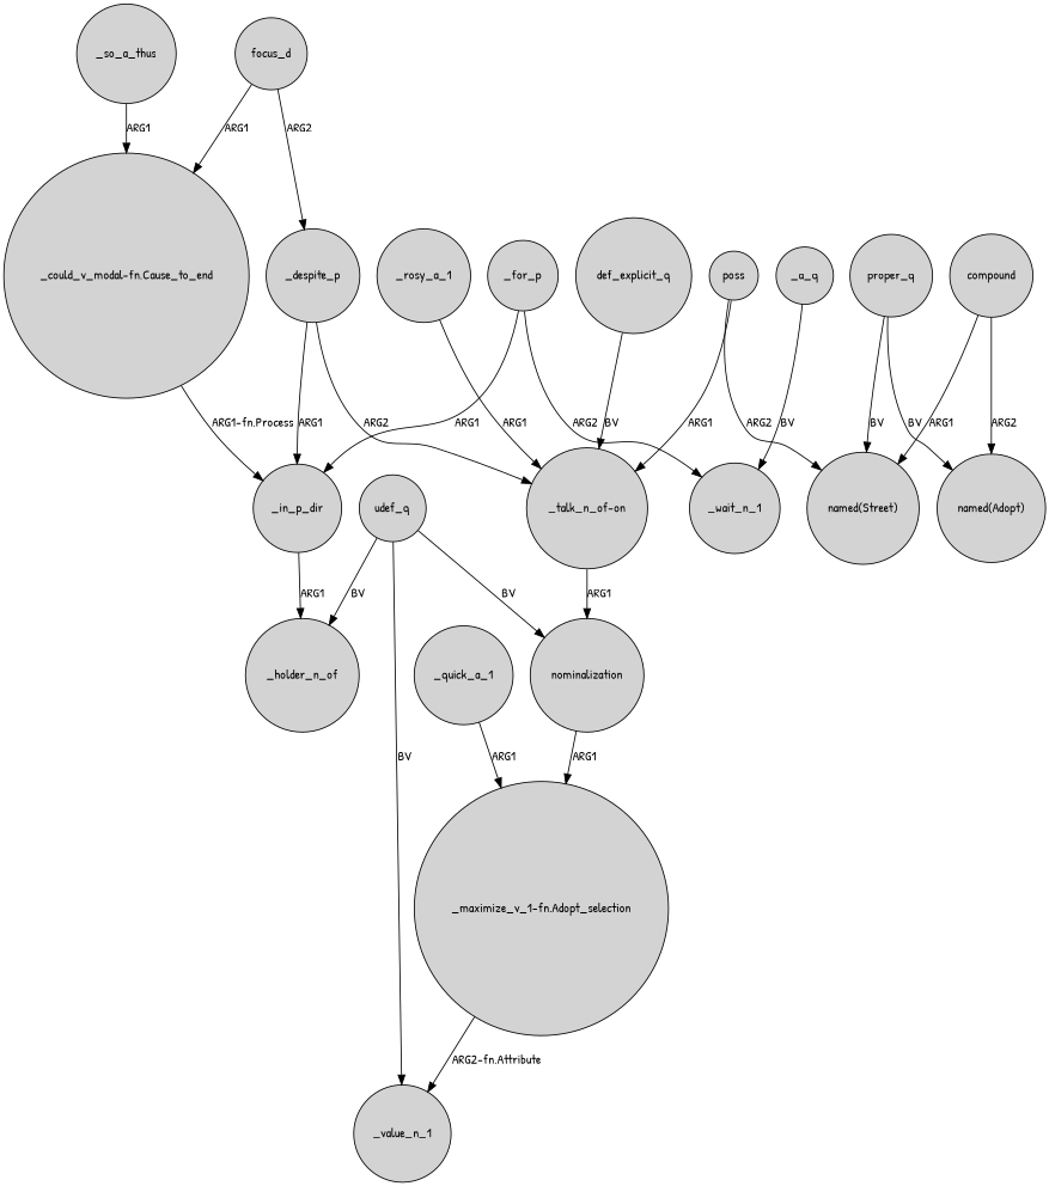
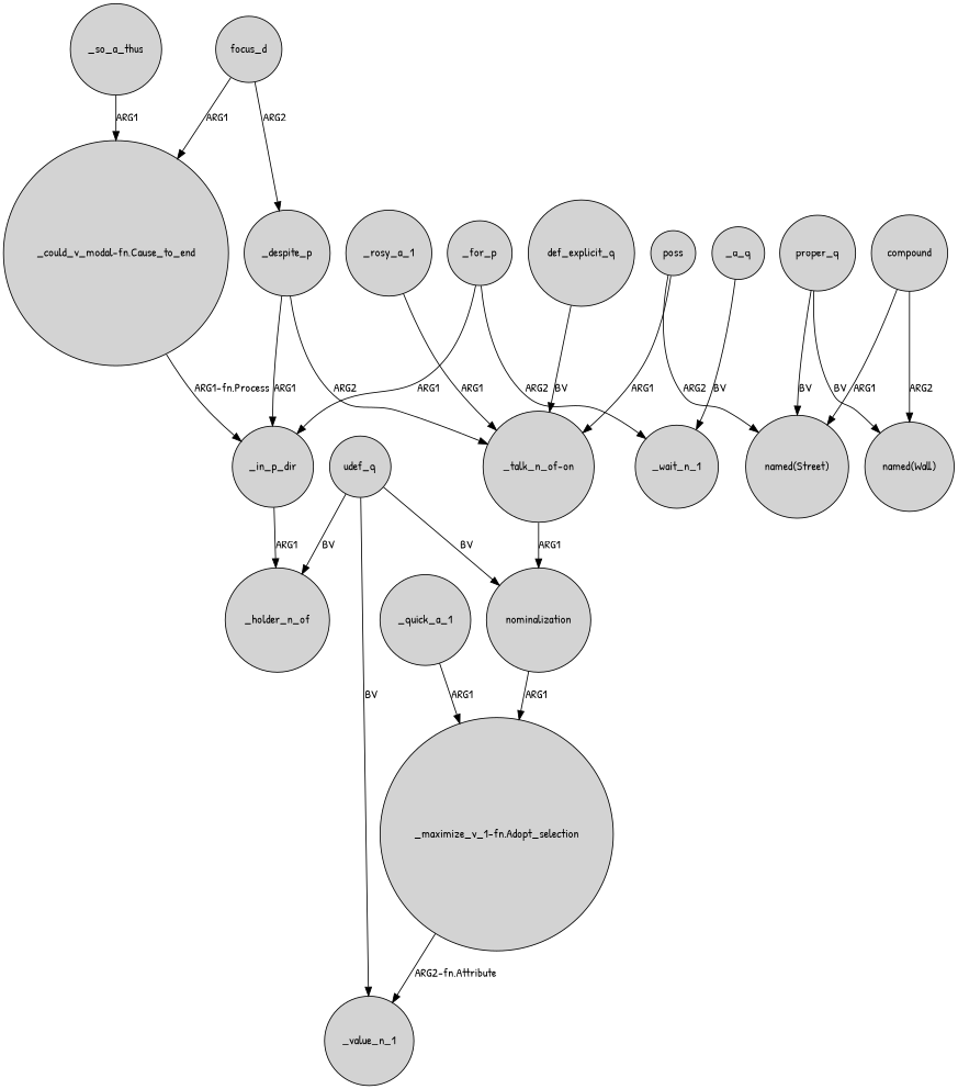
  digraph {
    fontname="Patrick Hand"
    node [fontname="Patrick Hand" shape=circle style=filled]
    edge [fontname="Patrick Hand"]
    focus_d
    "_could_v_modal-fn.Cause_to_end"
    _despite_p
    _in_p_dir
    "_talk_n_of-on"
    _holder_n_of
    udef_q
    nominalization
    _value_n_1
    "_maximize_v_1-fn.Adopt_selection"
    _for_p
    _wait_n_1
    _a_q
    _rosy_a_1
    compound
-   "named(Wall)" [label="named(Adopt)"]
+   "named(Wall)"
    "named(Street)"
    _quick_a_1
    _so_a_thus
    poss
    def_explicit_q
    proper_q
    focus_d -> "_could_v_modal-fn.Cause_to_end" [label=ARG1]
    focus_d -> _despite_p [label=ARG2]
    "_could_v_modal-fn.Cause_to_end" -> _in_p_dir [label="ARG1-fn.Process"]
    _despite_p -> _in_p_dir [label=ARG1]
    _despite_p -> "_talk_n_of-on" [label=ARG2]
    _in_p_dir -> _holder_n_of [label=ARG1]
    "_talk_n_of-on" -> nominalization [label=ARG1]
    udef_q -> _holder_n_of [label=BV]
    udef_q -> nominalization [label=BV]
    udef_q -> _value_n_1 [label=BV]
    nominalization -> "_maximize_v_1-fn.Adopt_selection" [label=ARG1]
    "_maximize_v_1-fn.Adopt_selection" -> _value_n_1 [label="ARG2-fn.Attribute"]
    _for_p -> _in_p_dir [label=ARG1]
    _for_p -> _wait_n_1 [label=ARG2]
    _a_q -> _wait_n_1 [label=BV]
    _rosy_a_1 -> "_talk_n_of-on" [label=ARG1]
    compound -> "named(Wall)" [label=ARG2]
    compound -> "named(Street)" [label=ARG1]
    _quick_a_1 -> "_maximize_v_1-fn.Adopt_selection" [label=ARG1]
    _so_a_thus -> "_could_v_modal-fn.Cause_to_end" [label=ARG1]
    poss -> "_talk_n_of-on" [label=ARG1]
    poss -> "named(Street)" [label=ARG2]
    def_explicit_q -> "_talk_n_of-on" [label=BV]
    proper_q -> "named(Wall)" [label=BV]
    proper_q -> "named(Street)" [label=BV]
  }
